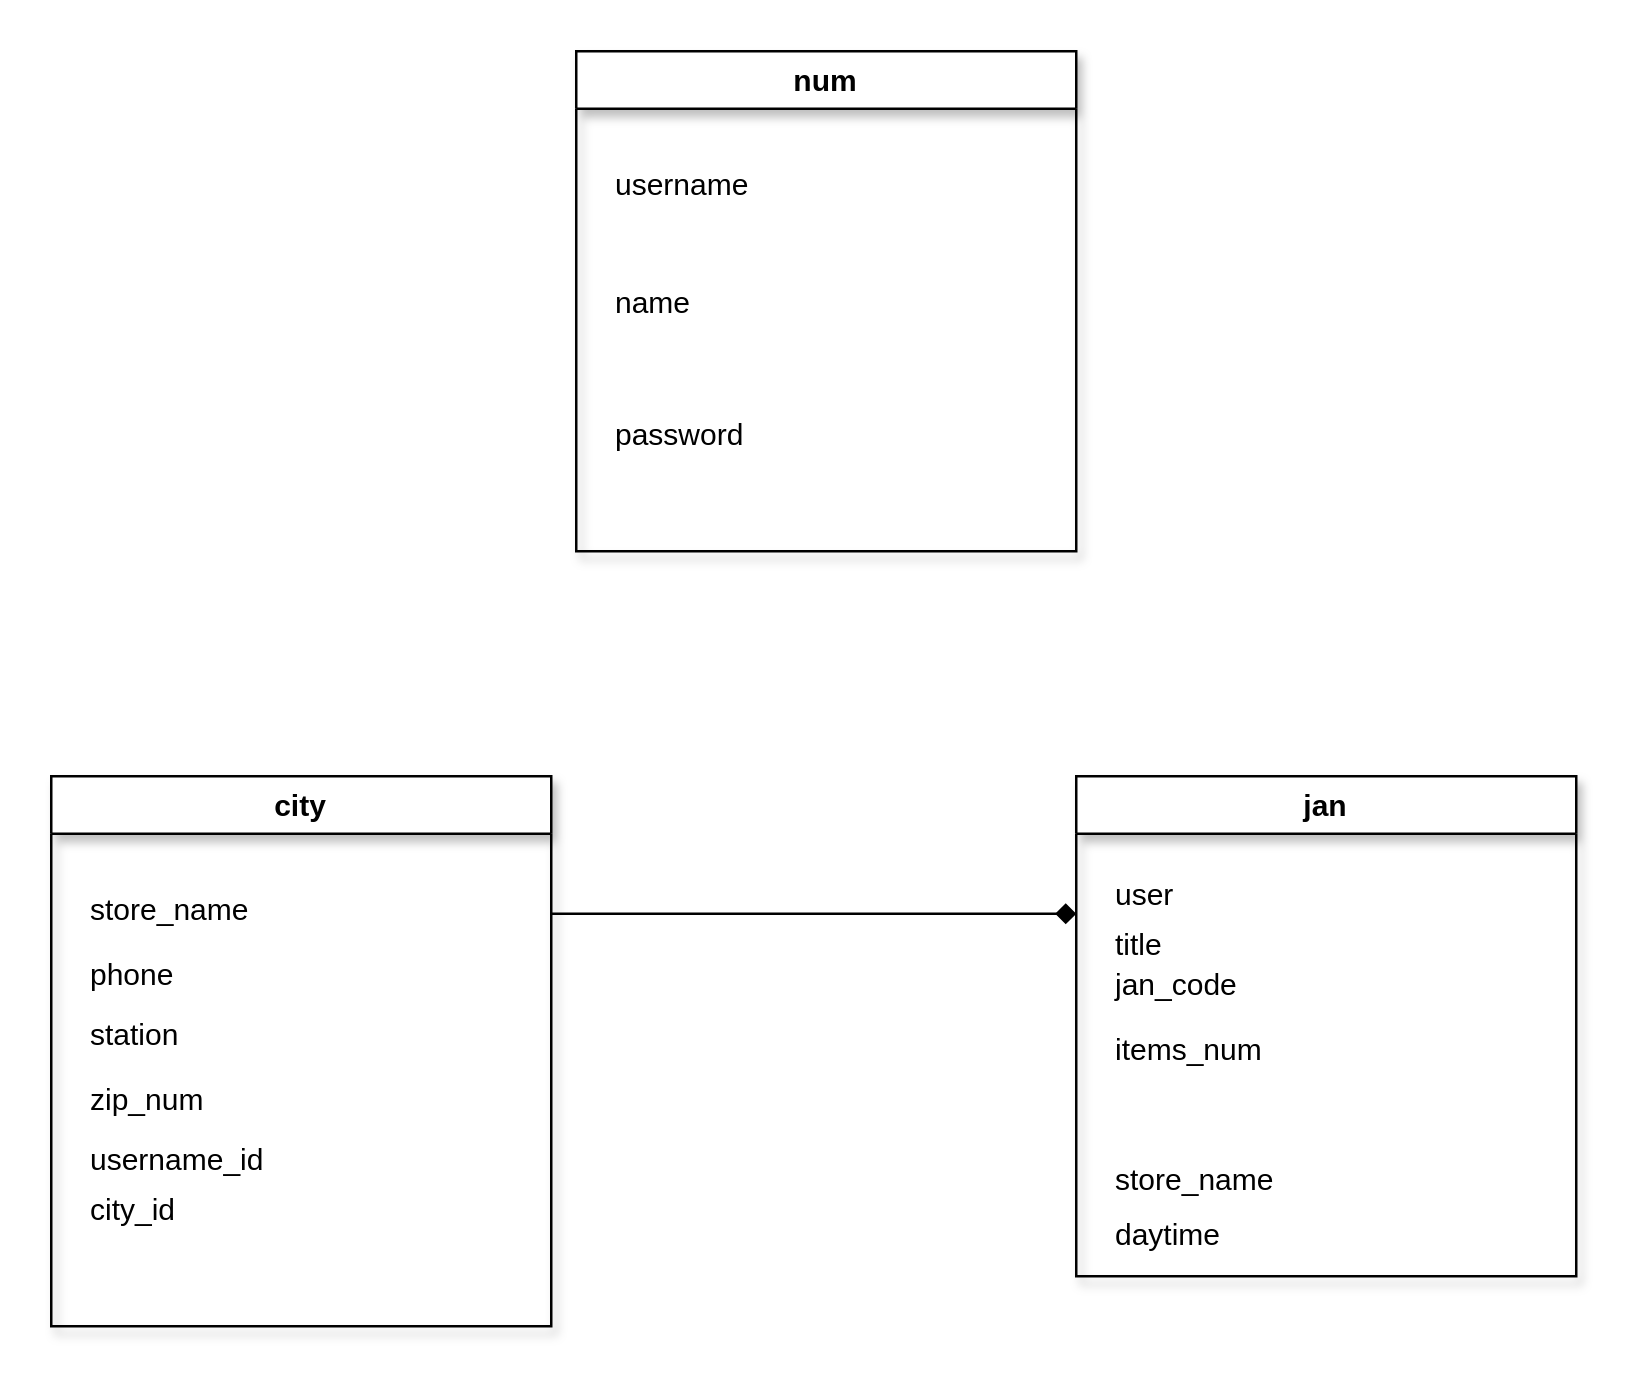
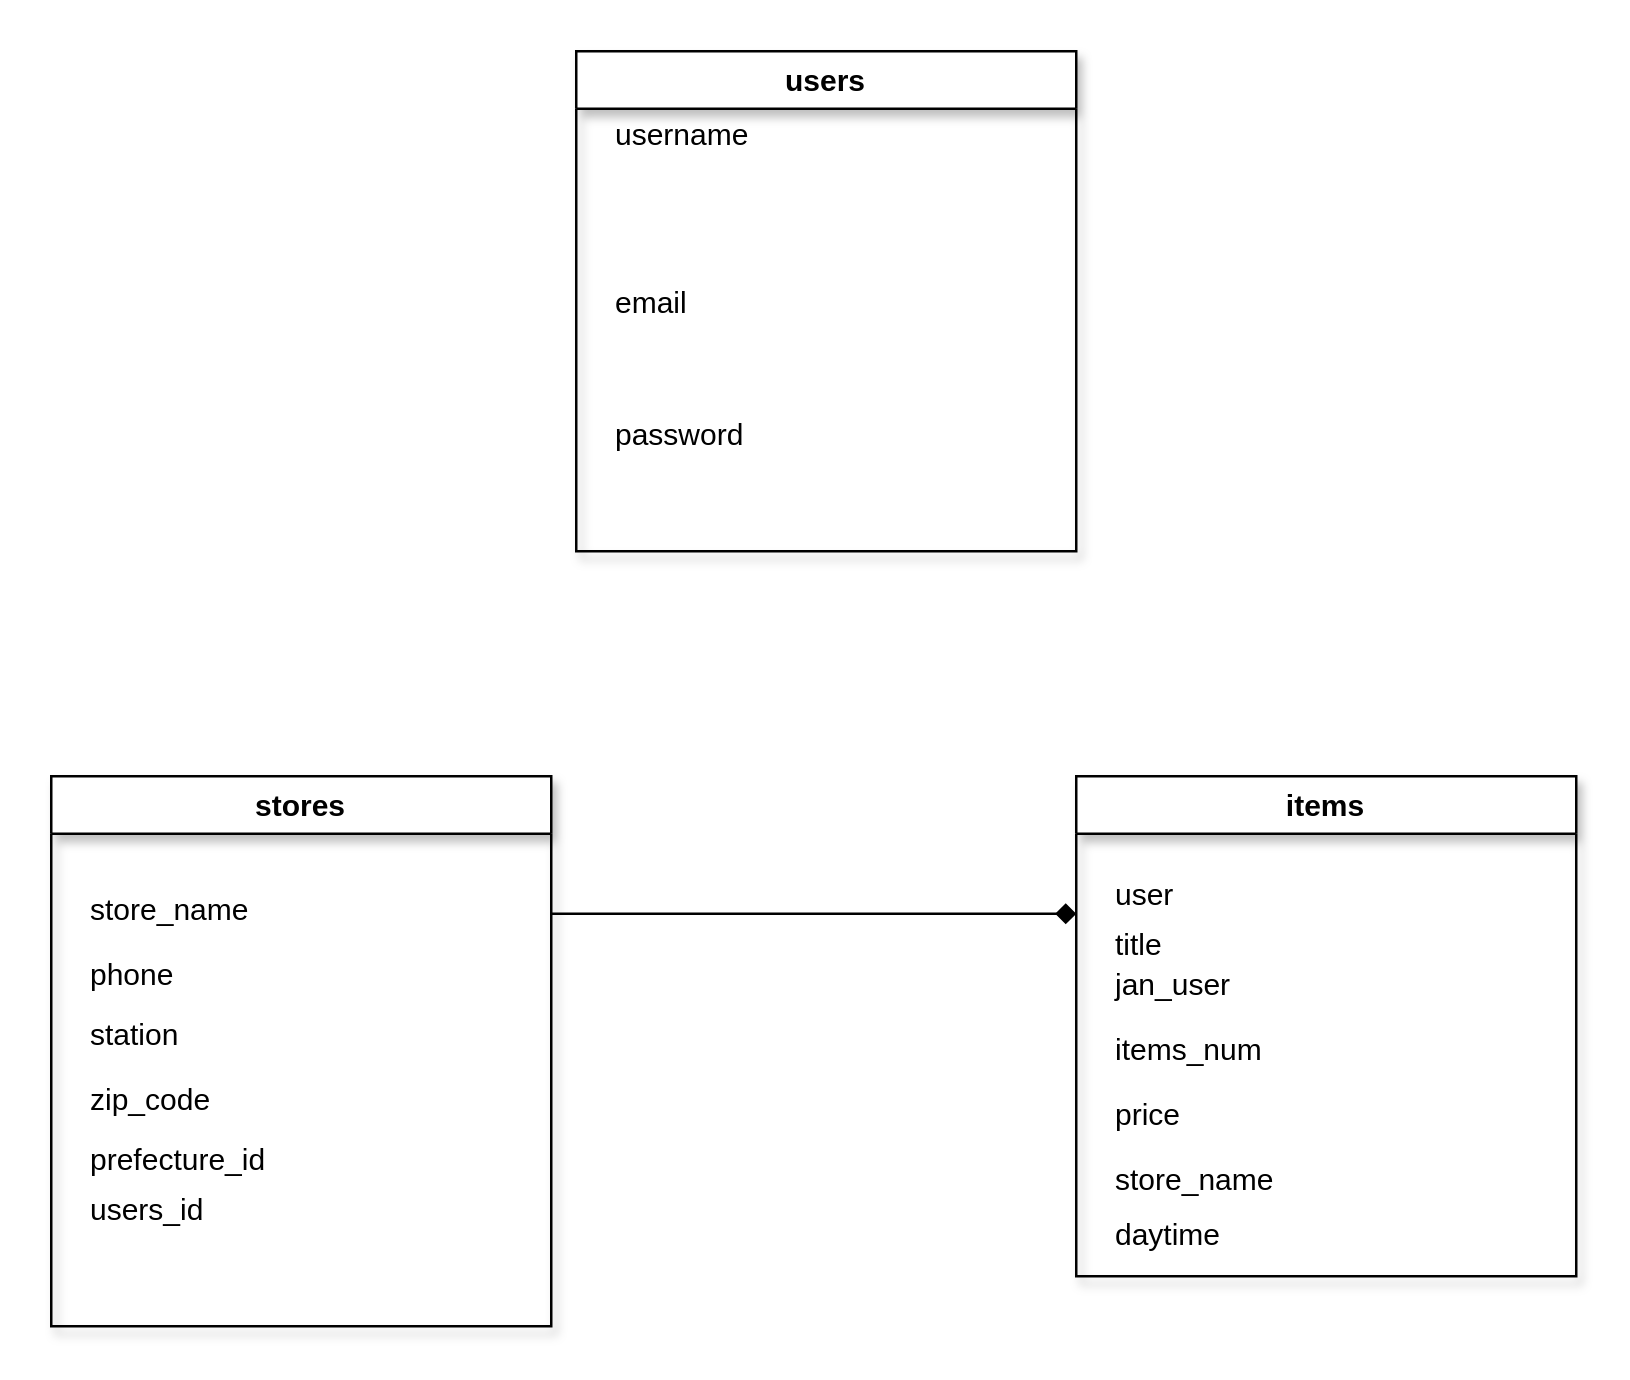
  <mxCell id="0" />
  <mxCell id="1" parent="0" />
- <mxCell id="2" value="jan" style="swimlane;shadow=1;" vertex="1" parent="1"><mxGeometry x="430" y="310" width="200" height="200" as="geometry" /></mxCell>
+ <mxCell id="2" value="items" style="swimlane;shadow=1;" vertex="1" parent="1"><mxGeometry x="430" y="310" width="200" height="200" as="geometry" /></mxCell>
  <mxCell id="3" value="user" style="text;strokeColor=none;fillColor=none;align=left;verticalAlign=top;spacingLeft=4;spacingRight=4;overflow=hidden;rotatable=0;points=[[0,0.5],[1,0.5]];portConstraint=eastwest;" vertex="1" parent="2"><mxGeometry x="10" y="34" width="180" height="26" as="geometry" /></mxCell>
  <mxCell id="4" value="title" style="text;strokeColor=none;fillColor=none;align=left;verticalAlign=top;spacingLeft=4;spacingRight=4;overflow=hidden;rotatable=0;points=[[0,0.5],[1,0.5]];portConstraint=eastwest;" vertex="1" parent="2"><mxGeometry x="10" y="54" width="180" height="26" as="geometry" /></mxCell>
- <mxCell id="5" value="jan_code" style="text;strokeColor=none;fillColor=none;align=left;verticalAlign=top;spacingLeft=4;spacingRight=4;overflow=hidden;rotatable=0;points=[[0,0.5],[1,0.5]];portConstraint=eastwest;" vertex="1" parent="2"><mxGeometry x="10" y="70" width="180" height="26" as="geometry" /></mxCell>
+ <mxCell id="5" value="jan_user" style="text;strokeColor=none;fillColor=none;align=left;verticalAlign=top;spacingLeft=4;spacingRight=4;overflow=hidden;rotatable=0;points=[[0,0.5],[1,0.5]];portConstraint=eastwest;" vertex="1" parent="2"><mxGeometry x="10" y="70" width="180" height="26" as="geometry" /></mxCell>
  <mxCell id="6" value="items_num" style="text;strokeColor=none;fillColor=none;align=left;verticalAlign=top;spacingLeft=4;spacingRight=4;overflow=hidden;rotatable=0;points=[[0,0.5],[1,0.5]];portConstraint=eastwest;" vertex="1" parent="2"><mxGeometry x="10" y="96" width="180" height="26" as="geometry" /></mxCell>
+ <mxCell id="7" value="price" style="text;strokeColor=none;fillColor=none;align=left;verticalAlign=top;spacingLeft=4;spacingRight=4;overflow=hidden;rotatable=0;points=[[0,0.5],[1,0.5]];portConstraint=eastwest;" vertex="1" parent="2"><mxGeometry x="10" y="122" width="180" height="26" as="geometry" /></mxCell>
  <mxCell id="8" value="store_name" style="text;strokeColor=none;fillColor=none;align=left;verticalAlign=top;spacingLeft=4;spacingRight=4;overflow=hidden;rotatable=0;points=[[0,0.5],[1,0.5]];portConstraint=eastwest;" vertex="1" parent="2"><mxGeometry x="10" y="148" width="180" height="26" as="geometry" /></mxCell>
  <mxCell id="9" value="daytime" style="text;strokeColor=none;fillColor=none;align=left;verticalAlign=top;spacingLeft=4;spacingRight=4;overflow=hidden;rotatable=0;points=[[0,0.5],[1,0.5]];portConstraint=eastwest;" vertex="1" parent="2"><mxGeometry x="10" y="170" width="180" height="26" as="geometry" /></mxCell>
  <mxCell id="10" style="edgeStyle=orthogonalEdgeStyle;rounded=0;orthogonalLoop=1;jettySize=auto;html=1;exitX=1;exitY=0.25;exitDx=0;exitDy=0;endArrow=diamond;endFill=1;" edge="1" parent="1" source="11"><mxGeometry relative="1" as="geometry"><mxPoint x="430" y="365" as="targetPoint" /></mxGeometry></mxCell>
- <mxCell id="11" value="city" style="swimlane;shadow=1;" vertex="1" parent="1"><mxGeometry x="20" y="310" width="200" height="220" as="geometry" /></mxCell>
+ <mxCell id="11" value="stores" style="swimlane;shadow=1;" vertex="1" parent="1"><mxGeometry x="20" y="310" width="200" height="220" as="geometry" /></mxCell>
  <mxCell id="12" value="store_name" style="text;strokeColor=none;fillColor=none;align=left;verticalAlign=top;spacingLeft=4;spacingRight=4;overflow=hidden;rotatable=0;points=[[0,0.5],[1,0.5]];portConstraint=eastwest;" vertex="1" parent="11"><mxGeometry x="10" y="40" width="180" height="26" as="geometry" /></mxCell>
  <mxCell id="13" value="phone" style="text;strokeColor=none;fillColor=none;align=left;verticalAlign=top;spacingLeft=4;spacingRight=4;overflow=hidden;rotatable=0;points=[[0,0.5],[1,0.5]];portConstraint=eastwest;" vertex="1" parent="11"><mxGeometry x="10" y="66" width="180" height="26" as="geometry" /></mxCell>
  <mxCell id="14" value="station" style="text;strokeColor=none;fillColor=none;align=left;verticalAlign=top;spacingLeft=4;spacingRight=4;overflow=hidden;rotatable=0;points=[[0,0.5],[1,0.5]];portConstraint=eastwest;" vertex="1" parent="11"><mxGeometry x="10" y="90" width="180" height="26" as="geometry" /></mxCell>
- <mxCell id="15" value="zip_num" style="text;strokeColor=none;fillColor=none;align=left;verticalAlign=top;spacingLeft=4;spacingRight=4;overflow=hidden;rotatable=0;points=[[0,0.5],[1,0.5]];portConstraint=eastwest;" vertex="1" parent="11"><mxGeometry x="10" y="116" width="180" height="26" as="geometry" /></mxCell>
- <mxCell id="16" value="username_id" style="text;strokeColor=none;fillColor=none;align=left;verticalAlign=top;spacingLeft=4;spacingRight=4;overflow=hidden;rotatable=0;points=[[0,0.5],[1,0.5]];portConstraint=eastwest;" vertex="1" parent="11"><mxGeometry x="10" y="140" width="180" height="26" as="geometry" /></mxCell>
- <mxCell id="17" value="city_id" style="text;strokeColor=none;fillColor=none;align=left;verticalAlign=top;spacingLeft=4;spacingRight=4;overflow=hidden;rotatable=0;points=[[0,0.5],[1,0.5]];portConstraint=eastwest;" vertex="1" parent="11"><mxGeometry x="10" y="160" width="180" height="26" as="geometry" /></mxCell>
- <mxCell id="18" value="num" style="swimlane;shadow=1;" vertex="1" parent="1"><mxGeometry x="230" y="20" width="200" height="200" as="geometry" /></mxCell>
- <mxCell id="19" value="username" style="text;strokeColor=none;fillColor=none;align=left;verticalAlign=top;spacingLeft=4;spacingRight=4;overflow=hidden;rotatable=0;points=[[0,0.5],[1,0.5]];portConstraint=eastwest;" vertex="1" parent="18"><mxGeometry x="10" y="40" width="180" height="26" as="geometry" /></mxCell>
- <mxCell id="20" value="name" style="text;strokeColor=none;fillColor=none;align=left;verticalAlign=top;spacingLeft=4;spacingRight=4;overflow=hidden;rotatable=0;points=[[0,0.5],[1,0.5]];portConstraint=eastwest;" vertex="1" parent="18"><mxGeometry x="10" y="87" width="180" height="26" as="geometry" /></mxCell>
+ <mxCell id="15" value="zip_code" style="text;strokeColor=none;fillColor=none;align=left;verticalAlign=top;spacingLeft=4;spacingRight=4;overflow=hidden;rotatable=0;points=[[0,0.5],[1,0.5]];portConstraint=eastwest;" vertex="1" parent="11"><mxGeometry x="10" y="116" width="180" height="26" as="geometry" /></mxCell>
+ <mxCell id="16" value="prefecture_id" style="text;strokeColor=none;fillColor=none;align=left;verticalAlign=top;spacingLeft=4;spacingRight=4;overflow=hidden;rotatable=0;points=[[0,0.5],[1,0.5]];portConstraint=eastwest;" vertex="1" parent="11"><mxGeometry x="10" y="140" width="180" height="26" as="geometry" /></mxCell>
+ <mxCell id="17" value="users_id" style="text;strokeColor=none;fillColor=none;align=left;verticalAlign=top;spacingLeft=4;spacingRight=4;overflow=hidden;rotatable=0;points=[[0,0.5],[1,0.5]];portConstraint=eastwest;" vertex="1" parent="11"><mxGeometry x="10" y="160" width="180" height="26" as="geometry" /></mxCell>
+ <mxCell id="18" value="users" style="swimlane;shadow=1;" vertex="1" parent="1"><mxGeometry x="230" y="20" width="200" height="200" as="geometry" /></mxCell>
+ <mxCell id="19" value="username" style="text;strokeColor=none;fillColor=none;align=left;verticalAlign=top;spacingLeft=4;spacingRight=4;overflow=hidden;rotatable=0;points=[[0,0.5],[1,0.5]];portConstraint=eastwest;" vertex="1" parent="18"><mxGeometry x="10" y="20" width="180" height="26" as="geometry" /></mxCell>
+ <mxCell id="20" value="email" style="text;strokeColor=none;fillColor=none;align=left;verticalAlign=top;spacingLeft=4;spacingRight=4;overflow=hidden;rotatable=0;points=[[0,0.5],[1,0.5]];portConstraint=eastwest;" vertex="1" parent="18"><mxGeometry x="10" y="87" width="180" height="26" as="geometry" /></mxCell>
  <mxCell id="21" value="password" style="text;strokeColor=none;fillColor=none;align=left;verticalAlign=top;spacingLeft=4;spacingRight=4;overflow=hidden;rotatable=0;points=[[0,0.5],[1,0.5]];portConstraint=eastwest;" vertex="1" parent="18"><mxGeometry x="10" y="140" width="180" height="26" as="geometry" /></mxCell>
